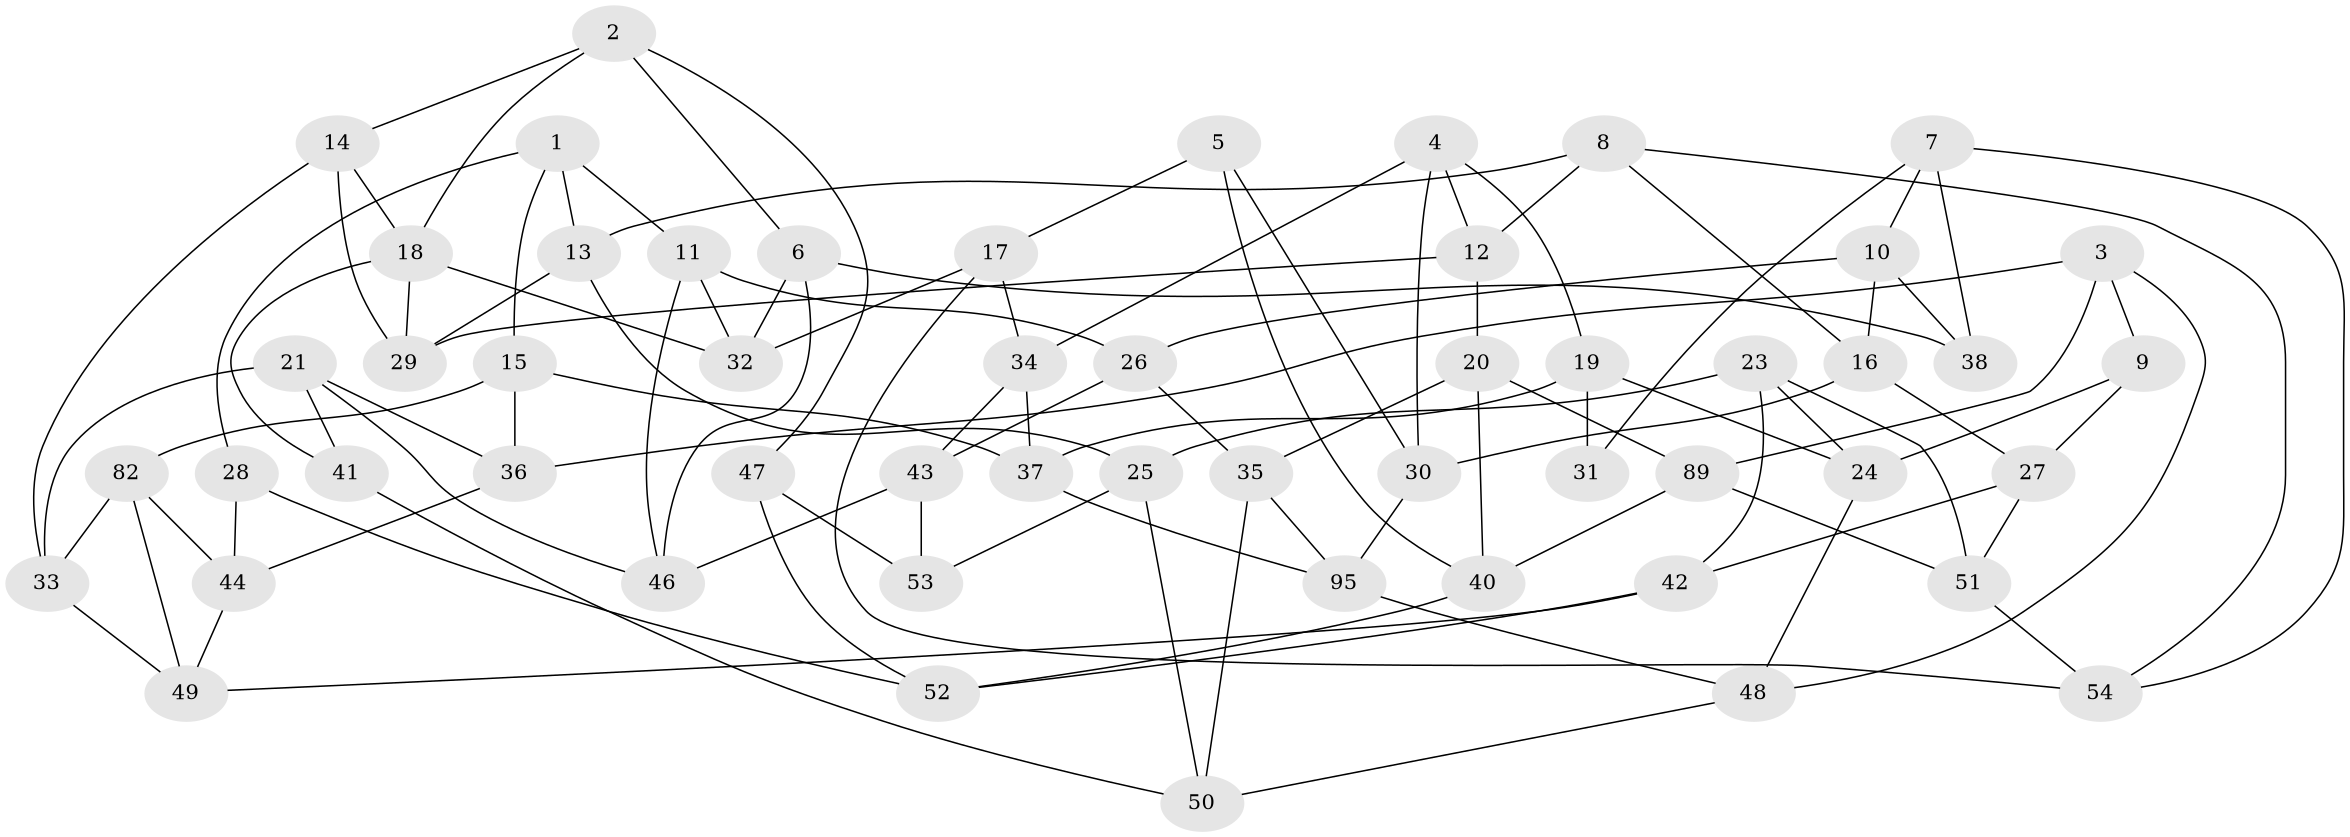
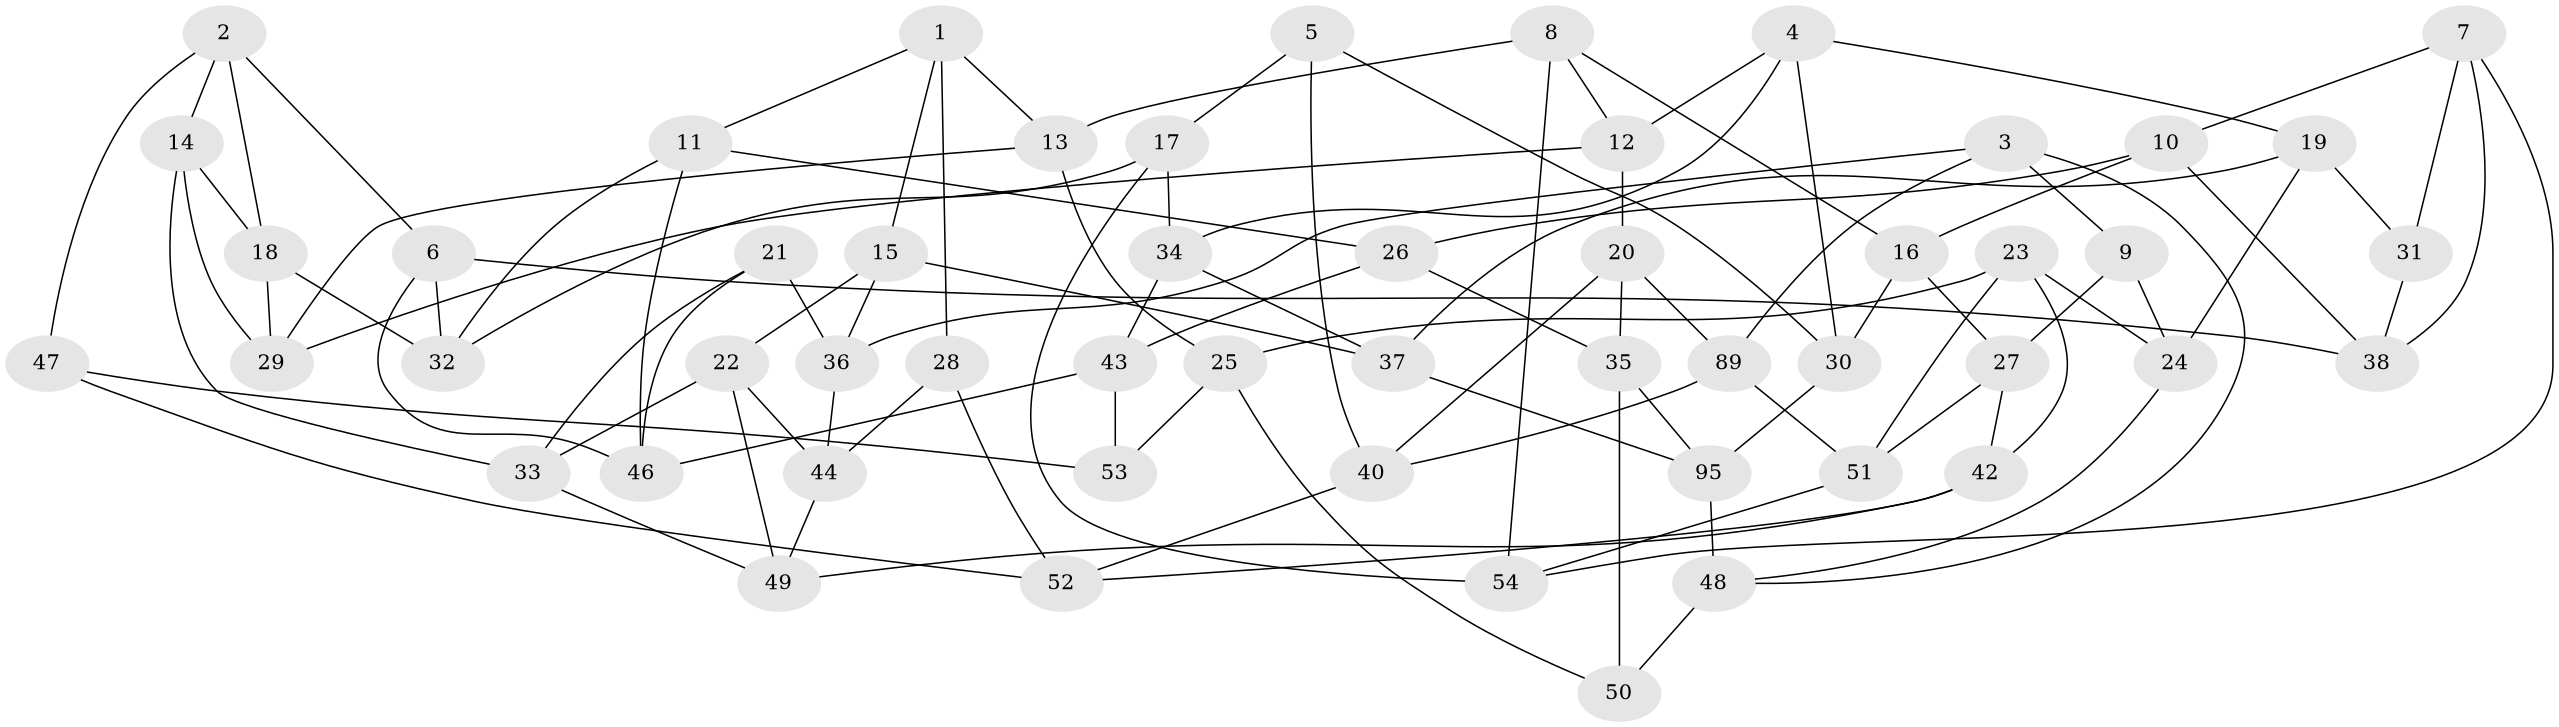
  graph {
    node [color=gray90 style=filled]
    1
    11
    13
    15
    28
    32
    46
    26
    29
    25
    36
-   22 [label=82]
+   22
    37
    44
    52
    2
    6
    14
    18
    47
    38
    33
-   41
    53
    3
    9
    n27 [label=89]
    48
    24
    27
    40
    51
    50
    4
    12
    19
    30
    34
    20
    31
    n41 [label=95]
    43
    5
    17
    54
    7
    10
    16
    8
    42
    35
    49
    21
    23
    1 -- 11
    1 -- 13
    1 -- 15
    1 -- 28
    11 -- 32
    11 -- 46
    11 -- 26
    13 -- 29
    13 -- 25
    15 -- 36
    15 -- 22
    15 -- 37
    28 -- 44
    28 -- 52
    26 -- 43
    26 -- 35
    25 -- 53
    25 -- 50
    36 -- 44
    22 -- 44
    22 -- 33
    22 -- 49
    37 -- n41
    44 -- 49
    2 -- 6
    2 -- 14
    2 -- 18
    2 -- 47
    6 -- 32
    6 -- 46
    6 -- 38
    14 -- 29
    14 -- 18
    14 -- 33
    18 -- 32
    18 -- 29
-   18 -- 41
    47 -- 52
    47 -- 53
    33 -- 49
-   41 -- 50
    3 -- 36
    3 -- 9
    3 -- n27
    3 -- 48
    9 -- 24
    9 -- 27
    n27 -- 40
    n27 -- 51
    48 -- 50
    24 -- 48
    27 -- 51
    27 -- 42
    40 -- 52
    51 -- 54
    4 -- 12
    4 -- 19
    4 -- 30
    4 -- 34
    12 -- 29
    12 -- 20
    19 -- 37
    19 -- 24
    19 -- 31
    30 -- n41
    34 -- 37
    34 -- 43
    20 -- n27
    20 -- 40
    20 -- 35
+   31 -- 38
    n41 -- 48
    43 -- 46
    43 -- 53
    5 -- 40
    5 -- 30
    5 -- 17
    17 -- 32
    17 -- 34
    17 -- 54
    7 -- 38
    7 -- 31
    7 -- 54
    7 -- 10
    10 -- 26
    10 -- 38
    10 -- 16
    16 -- 27
    16 -- 30
    8 -- 13
    8 -- 12
    8 -- 54
    8 -- 16
    42 -- 52
    42 -- 49
    35 -- 50
    35 -- n41
    21 -- 46
    21 -- 36
    21 -- 33
-   21 -- 41
    23 -- 25
    23 -- 24
    23 -- 51
    23 -- 42
  }
